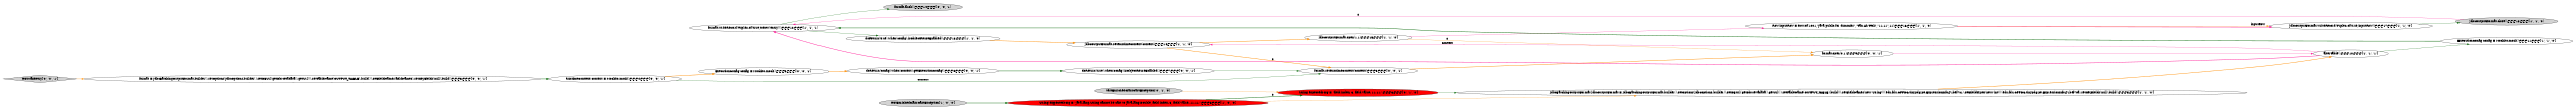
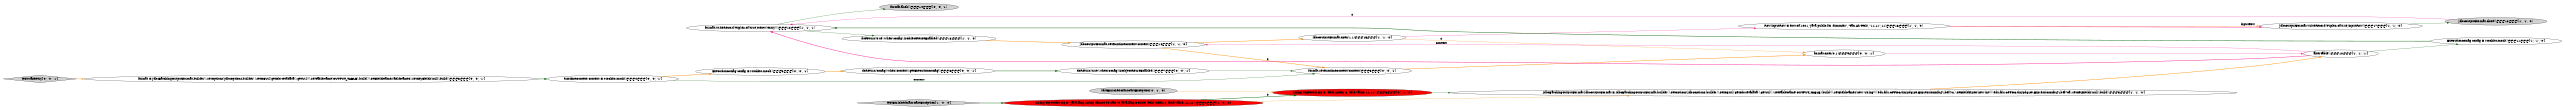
  digraph {
    rankdir=LR
    node [fillcolor=white shape=ellipse style=filled]
    edge [color=darkgreen style=solid]
    n1 [fillcolor=lightgray label="format.flush()@@@14@@@['0', '0', '1']"]
    n2 [fillcolor=lightgray label="jdbcOutputFormat.close()@@@18@@@['1', '1', '0']"]
    n3 [label="format.writeRecord(Tuple2.of(true,toRow(entry)))@@@12@@@['1', '1', '1']"]
    n4 [label="doReturn(true).when(config).isObjectReuseEnabled()@@@13@@@['1', '1', '0']"]
    n5 [label="jdbcOutputFormat.writeRecord(Tuple2.of(true,inputRow))@@@17@@@['1', '1', '0']"]
    n6 [label="jdbcOutputFormat.setRuntimeContext(context)@@@14@@@['1', '1', '0']"]
    n7 [label="format.setRuntimeContext(context)@@@8@@@['0', '0', '1']"]
    n8 [label="jdbcOutputFormat.open(1,1)@@@15@@@['1', '1', '0']"]
    n9 [label="format.open(0,1)@@@9@@@['0', '0', '1']"]
    n10 [label="Row inputRow = Row.of(1001,\"Java public for dummies\",\"Tan Ah Teck\",\"11.11\",11)@@@16@@@['1', '1', '0']"]
    n11 [label="alterTable()@@@10@@@['1', '1', '1']"]
    n12 [label="doReturn(true).when(config).isObjectReuseEnabled()@@@7@@@['0', '0', '1']"]
    n13 [label="JdbcBatchingOutputFormat jdbcOutputFormat = JdbcBatchingOutputFormat.builder().setOptions(JdbcOptions.builder().setDBUrl(getDbMetadata().getUrl()).setTableName(OUTPUT_TABLE).build()).setFieldNames(new String((((edu.fdu.CPPDG.tinypdg.pe.ExpressionInfo@1bef7c1).setFieldTypes(new int((((edu.fdu.CPPDG.tinypdg.pe.ExpressionInfo@1bef7ca).setKeyFields(null).build()@@@5@@@['1', '1', '0']"]
    n14 [label="ExecutionConfig config = Mockito.mock()@@@11@@@['1', '1', '0']"]
-   n15 [fillcolor=lightgray label="testEnrichedClassCastException['1', '0', '0']"]
+   n15 [fillcolor=lightgray label="testEnrichedClassCastException['1', '0', '0']" shape=diamond]
    n16 [fillcolor=red label="String expectedMsg = \"java.lang.String cannot be cast to java.lang.Double, field index: 3, field value: 11.11.\"@@@3@@@['1', '0', '0']"]
    n17 [fillcolor=red label="String expectedMsg = \"field index: 3, field value: 11.11.\"@@@3@@@['0', '1', '0']"]
    n18 [fillcolor=lightgray label="testMaxRetry['0', '0', '1']" shape=diamond]
    n19 [label="format = JdbcBatchingOutputFormat.builder().setOptions(JdbcOptions.builder().setDBUrl(getDbMetadata().getUrl()).setTableName(OUTPUT_TABLE).build()).setFieldNames(fieldNames).setKeyFields(null).build()@@@3@@@['0', '0', '1']"]
    n20 [label="RuntimeContext context = Mockito.mock()@@@4@@@['0', '0', '1']"]
    n21 [label="ExecutionConfig config = Mockito.mock()@@@5@@@['0', '0', '1']"]
    n22 [label="doReturn(config).when(context).getExecutionConfig()@@@6@@@['0', '0', '1']"]
    n23 [fillcolor=lightgray label="testEnrichedClassCastException['0', '1', '0']"]
    n2 -> n3 [color=deeppink label=0]
    n3 -> n1
    n3 -> n4
    n4 -> n6 [color=darkorange style=bold]
    n5 -> n2
    n6 -> n7 [color=darkorange label=0 style=bold]
    n6 -> n8 [color=darkorange style=bold]
    n7 -> n9 [color=darkorange style=bold]
    n8 -> n9 [color=darkorange label=0]
    n8 -> n10 [color=deeppink]
    n9 -> n11 [color=deeppink]
    n10 -> n5 [color=deeppink style=bold]
    n10 -> n5 [color=darkorange label=inputRow]
    n11 -> n3 [color=deeppink style=bold]
    n11 -> n6 [color=deeppink label=context]
    n11 -> n14
    n12 -> n7
    n13 -> n11 [color=darkorange style=bold]
    n14 -> n3 [style=bold]
    n15 -> n16 [style=bold]
    n16 -> n13 [color=darkorange]
    n16 -> n17 [label=0 style=bold]
    n17 -> n13
    n18 -> n19 [color=darkorange]
    n19 -> n20 [style=bold]
    n20 -> n7 [label=context]
    n20 -> n21 [color=darkorange style=bold]
    n21 -> n22 [color=darkorange style=bold]
    n22 -> n12 [style=bold]
    n23 -> n17 [color=darkorange]
  }
